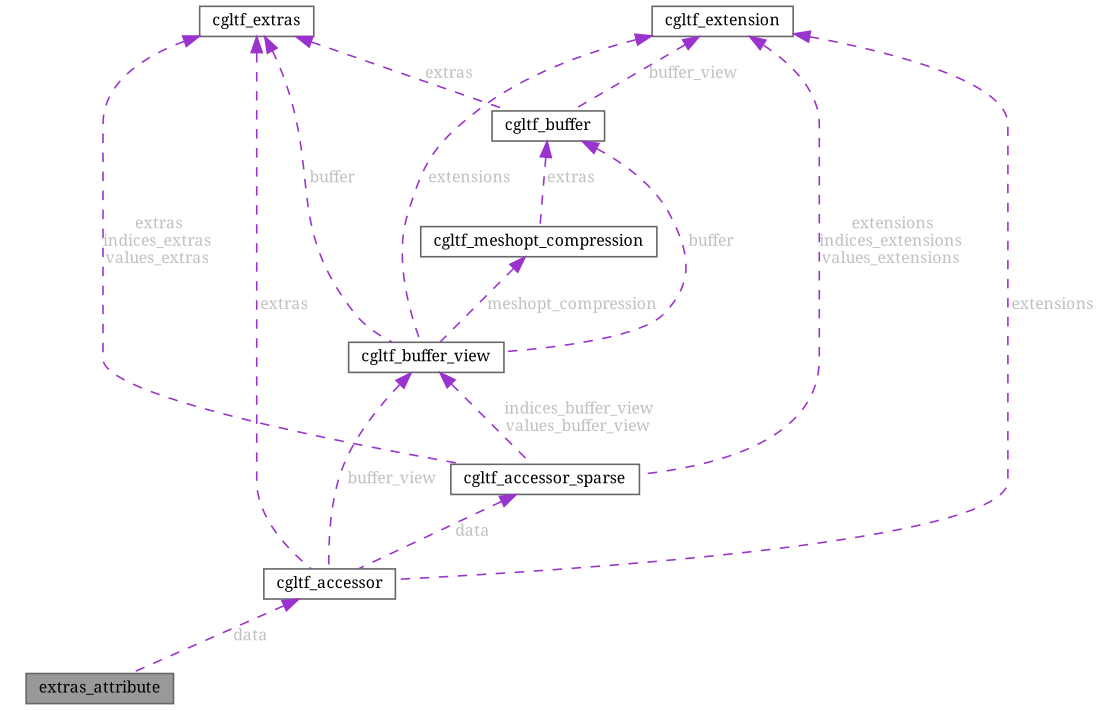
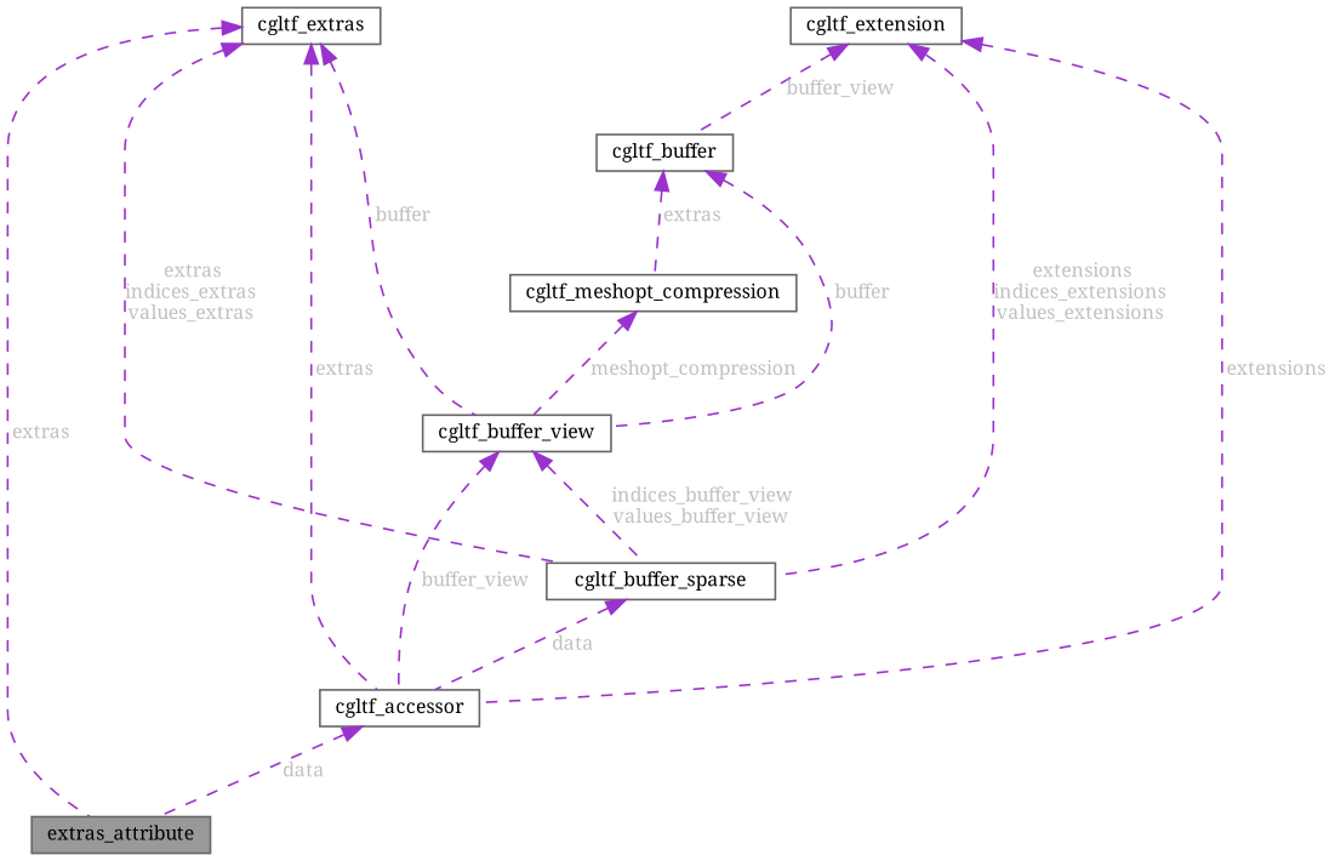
  digraph {
    fontname="Noto Serif"
    node [color=gray40 fillcolor=white fontname="Noto Serif" fontsize=10 shape=box style=filled]
    edge [color=darkorchid3 dir=back fontcolor=grey fontname="Noto Serif" fontsize=10 labelfontname=Helvetica labelfontsize=10 style=dashed]
    n1 [fillcolor=grey60 fontcolor=black height=0.2 label=extras_attribute width=0.4]
    n2 [height=0.2 label=cgltf_accessor width=0.4]
    n3 [height=0.2 label=cgltf_buffer_view width=0.4]
-   n4 [height=0.2 label=cgltf_accessor_sparse width=0.4]
+   n4 [height=0.2 label=cgltf_buffer_sparse width=0.4]
    n5 [height=0.2 label=cgltf_buffer width=0.4]
    n6 [height=0.2 label=cgltf_meshopt_compression width=0.4]
    n7 [height=0.2 label=cgltf_extras width=0.4]
    n8 [height=0.2 label=cgltf_extension width=0.4]
    n2 -> n1 [label=" data"]
    n3 -> n2 [label=" buffer_view"]
    n3 -> n4 [label=" indices_buffer_view\nvalues_buffer_view"]
    n4 -> n2 [label=" data"]
    n5 -> n3 [label=" buffer"]
    n5 -> n6 [label=" extras"]
    n6 -> n3 [label=" meshopt_compression"]
    n7 -> n2 [label=" extras"]
    n7 -> n3 [label=" buffer"]
    n7 -> n4 [label=" extras\nindices_extras\nvalues_extras"]
-   n7 -> n5 [label=" extras"]
+   n7 -> n1 [label=" extras"]
    n8 -> n2 [label=" extensions"]
-   n8 -> n3 [label=" extensions"]
    n8 -> n4 [label=" extensions\nindices_extensions\nvalues_extensions"]
    n8 -> n5 [label=" buffer_view"]
  }
